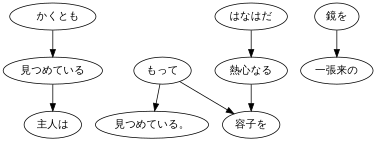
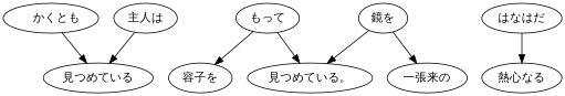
  digraph {
    n1 [label="　かくとも"]
    n2 [label="見つめている"]
    n3 [label="主人は"]
    n4 [label="見つめている。"]
    n5 [label="はなはだ"]
    n6 [label="熱心なる"]
    n7 [label="容子を"]
    n8 [label="もって"]
    n9 [label="一張来の"]
    n10 [label="鏡を"]
    n1 -> n2
-   n2 -> n3
+   n3 -> n2
    n5 -> n6
-   n6 -> n7
    n8 -> n4
    n8 -> n7
+   n10 -> n4
    n10 -> n9
  }
